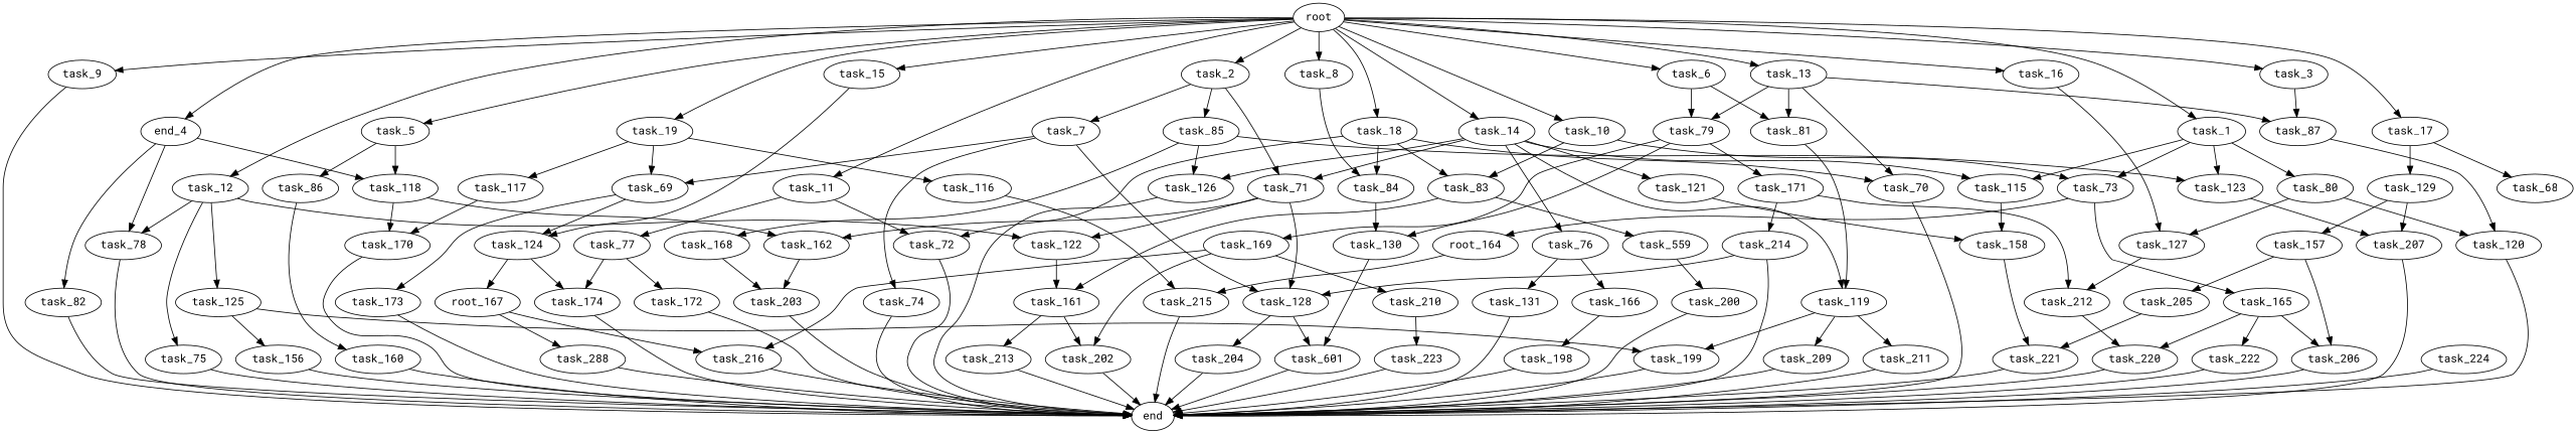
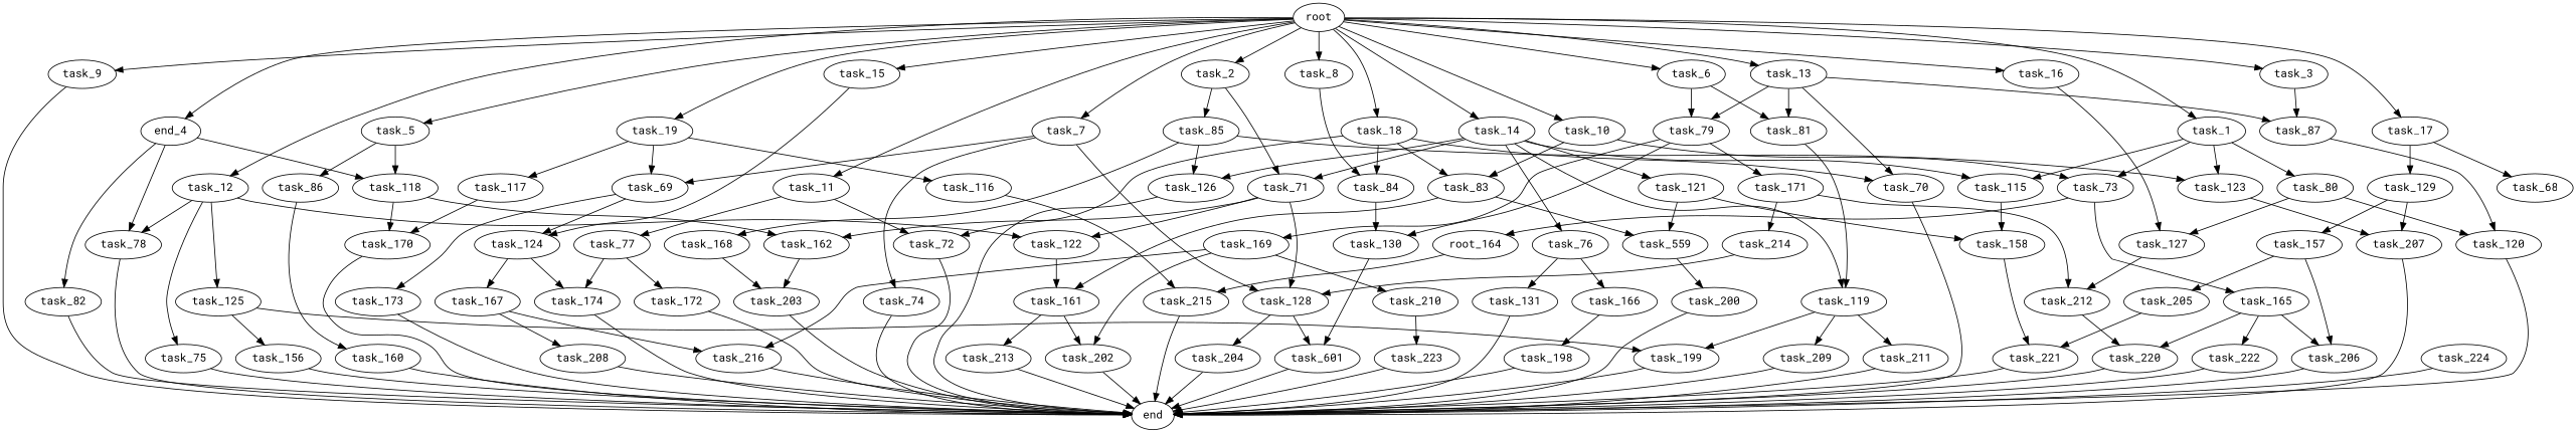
  digraph {
    fontname="Roboto Mono"
    node [fontname="Roboto Mono"]
    edge [fontname="Roboto Mono"]
    root
    task_1
    task_2
    task_3
    n5 [label=end_4]
    task_5
    task_6
    task_7
    task_8
    task_9
    task_10
    task_11
    task_12
    task_13
    task_14
    task_15
    task_16
    task_17
    task_18
    task_19
    task_73
    task_80
    task_115
    task_123
    task_71
    task_85
    task_87
    task_78
    task_82
    task_118
    task_86
    task_79
    task_81
    task_69
    task_74
    task_128
    task_84
    end
    task_83
    task_72
    task_77
    task_75
    task_122
    task_125
    task_70
    task_76
    task_119
    task_121
    task_126
    task_124
    task_127
    task_68
    task_129
    task_116
    task_117
    n56 [label=root_164]
    task_165
    task_120
    task_158
    task_207
    task_162
    task_168
    task_170
    task_160
    task_130
    task_169
    task_171
    task_173
    n69 [label=task_601]
    task_204
    n71 [label=task_559]
    task_161
    task_172
    task_174
    task_199
    task_156
    task_131
    task_166
    task_209
    task_211
-   task_167 [label=root_167]
+   task_167
    task_212
    task_157
    task_215
    task_203
    task_206
    task_220
    task_222
    task_198
    task_202
    task_216
    task_210
    task_214
    task_200
    task_213
    task_221
-   task_208 [label=task_288]
+   task_208
    task_205
    task_224
    task_223
    root -> task_1
    root -> task_2
    root -> task_3
    root -> n5
    root -> task_5
    root -> task_6
-   task_2 -> task_7
+   root -> task_7
    root -> task_8
    root -> task_9
    root -> task_10
    root -> task_11
    root -> task_12
    root -> task_13
    root -> task_14
    root -> task_15
    root -> task_16
    root -> task_17
    root -> task_18
    root -> task_19
    task_1 -> task_73
    task_1 -> task_80
    task_1 -> task_115
    task_1 -> task_123
    task_2 -> task_71
    task_2 -> task_85
    task_3 -> task_87
    n5 -> task_78
    n5 -> task_82
    n5 -> task_118
    task_5 -> task_118
    task_5 -> task_86
    task_6 -> task_79
    task_6 -> task_81
    task_7 -> task_69
    task_7 -> task_74
    task_7 -> task_128
    task_8 -> task_84
    task_9 -> end
    task_10 -> task_73
    task_10 -> task_83
    task_11 -> task_72
    task_11 -> task_77
    task_12 -> task_78
    task_12 -> task_75
    task_12 -> task_122
    task_12 -> task_125
    task_13 -> task_87
    task_13 -> task_79
    task_13 -> task_81
    task_13 -> task_70
    task_14 -> task_115
    task_14 -> task_71
    task_14 -> task_76
    task_14 -> task_119
    task_14 -> task_121
    task_14 -> task_126
    task_15 -> task_124
    task_16 -> task_127
    task_17 -> task_68
    task_17 -> task_129
    task_18 -> task_84
    task_18 -> task_83
    task_18 -> task_72
    task_18 -> task_70
    task_19 -> task_69
    task_19 -> task_116
    task_19 -> task_117
    task_73 -> n56
    task_73 -> task_165
    task_80 -> task_127
    task_80 -> task_120
    task_115 -> task_158
    task_123 -> task_207
    task_71 -> task_128
    task_71 -> task_122
    task_71 -> task_162
    task_85 -> task_123
    task_85 -> task_126
    task_85 -> task_168
    task_87 -> task_120
    task_78 -> end
    task_82 -> end
    task_118 -> task_162
    task_118 -> task_170
    task_86 -> task_160
    task_79 -> task_130
    task_79 -> task_169
    task_79 -> task_171
    task_81 -> task_119
    task_69 -> task_124
    task_69 -> task_173
    task_74 -> end
    task_128 -> n69
    task_128 -> task_204
    task_84 -> task_130
    task_83 -> n71
    task_83 -> task_161
    task_72 -> end
    task_77 -> task_172
    task_77 -> task_174
    task_75 -> end
    task_122 -> task_161
    task_125 -> task_199
    task_125 -> task_156
    task_70 -> end
    task_76 -> task_131
    task_76 -> task_166
    task_119 -> task_199
    task_119 -> task_209
    task_119 -> task_211
    task_121 -> task_158
+   task_121 -> n71
    task_126 -> end
    task_124 -> task_174
    task_124 -> task_167
    task_127 -> task_212
    task_129 -> task_207
    task_129 -> task_157
    task_116 -> task_215
    task_117 -> task_170
    n56 -> task_215
    task_165 -> task_206
    task_165 -> task_220
    task_165 -> task_222
    task_120 -> end
    task_158 -> task_221
    task_207 -> end
    task_162 -> task_203
    task_168 -> task_203
    task_170 -> end
    task_160 -> end
    task_130 -> n69
    task_169 -> task_202
    task_169 -> task_216
    task_169 -> task_210
    task_171 -> task_212
    task_171 -> task_214
    task_173 -> end
    n69 -> end
    task_204 -> end
    n71 -> task_200
    task_161 -> task_202
    task_161 -> task_213
    task_172 -> end
    task_174 -> end
    task_199 -> end
    task_156 -> end
    task_131 -> end
    task_166 -> task_198
    task_209 -> end
    task_211 -> end
    task_167 -> task_216
    task_167 -> task_208
    task_212 -> task_220
    task_157 -> task_206
    task_157 -> task_205
    task_215 -> end
    task_203 -> end
    task_206 -> end
    task_220 -> end
    task_222 -> end
    task_198 -> end
    task_202 -> end
    task_216 -> end
    task_210 -> task_223
    task_214 -> task_128
-   task_214 -> end
    task_200 -> end
    task_213 -> end
    task_221 -> end
    task_208 -> end
    task_205 -> task_221
    task_224 -> end
    task_223 -> end
  }
